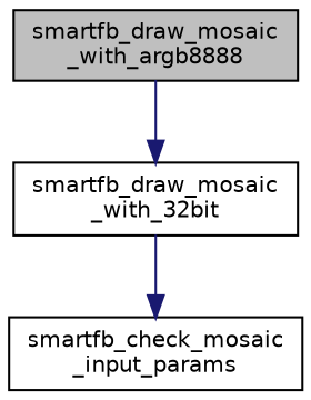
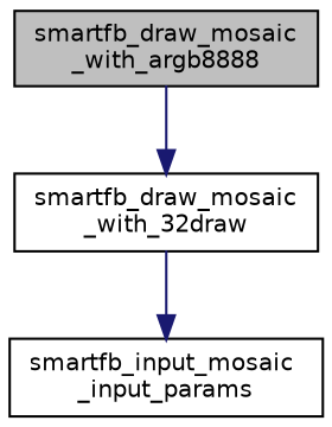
  digraph {
    rankdir=TB
    node [color=black fontname=Helvetica fontsize=10 shape=record]
    edge [color=midnightblue fontname=Helvetica fontsize=10 labelfontname=Helvetica labelfontsize=10 style=solid]
    n1 [fillcolor=grey75 fontcolor=black height=0.2 label="smartfb_draw_mosaic\l_with_argb8888" style=filled width=0.4]
-   n2 [height=0.2 label="smartfb_draw_mosaic\l_with_32bit" width=0.4]
-   n3 [height=0.2 label="smartfb_check_mosaic\l_input_params" width=0.4]
+   n2 [height=0.2 label="smartfb_draw_mosaic\l_with_32draw" width=0.4]
+   n3 [height=0.2 label="smartfb_input_mosaic\l_input_params" width=0.4]
    n1 -> n2
    n2 -> n3
  }
